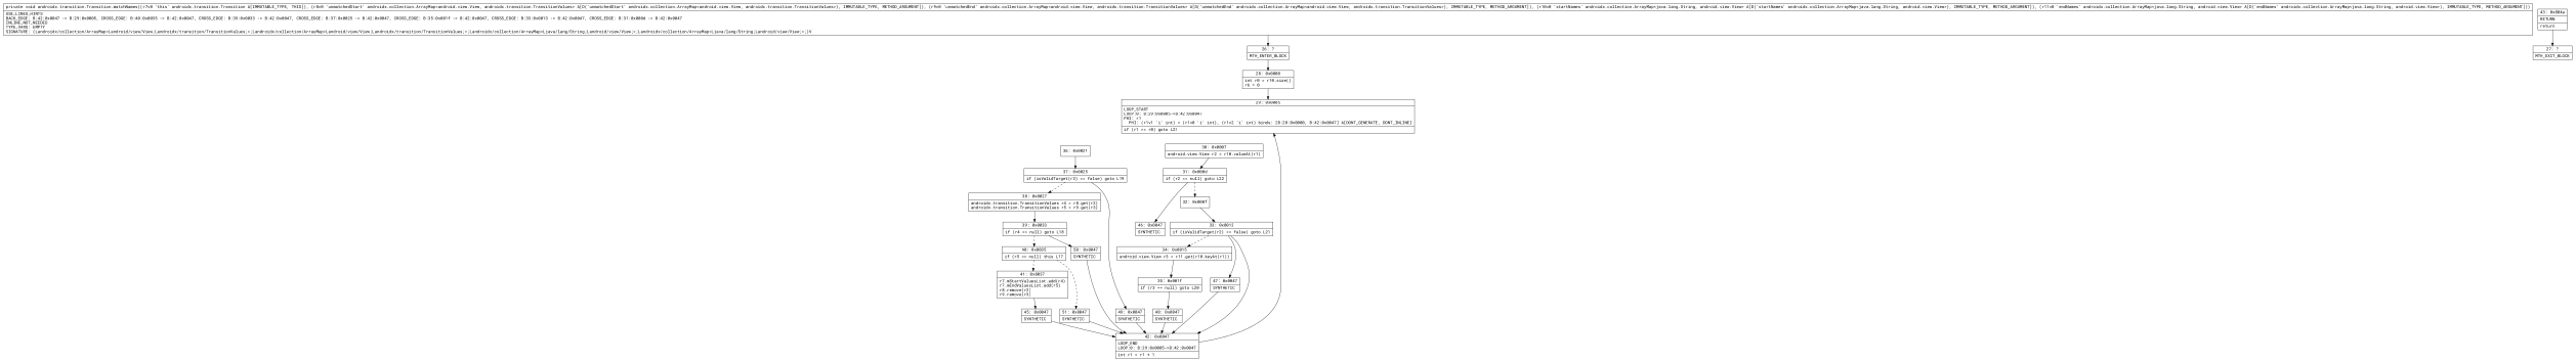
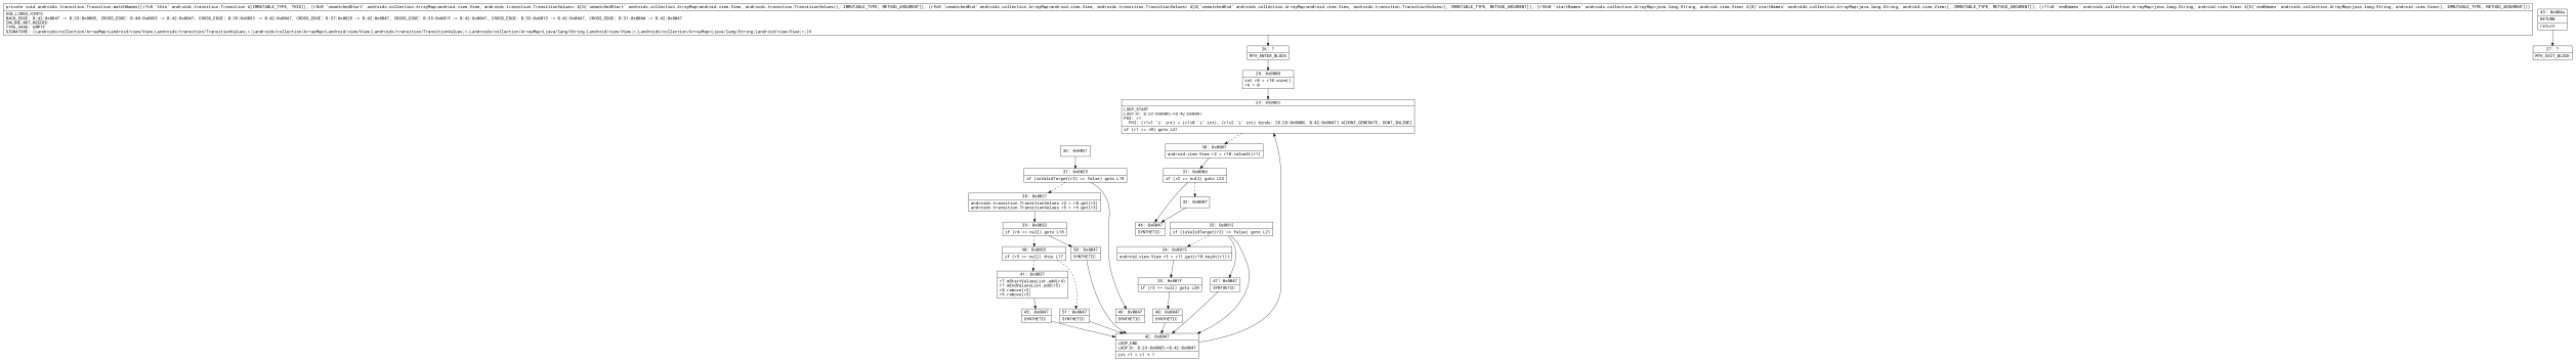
  digraph {
    fontname="Roboto Mono"
    node [fontname="Roboto Mono" shape=record]
    edge [fontname="Roboto Mono"]
    n1 [label="{26\:\ ?|MTH_ENTER_BLOCK\l}"]
    n2 [label="{28\:\ 0x0000|int r0 = r10.size()\lr6 = 0\l}"]
    n3 [label="{29\:\ 0x0005|LOOP_START\lLOOP:0: B:29:0x0005\-\>B:42:0x0047\lPHI: r1 \l  PHI: (r1v1 'i' int) = (r1v0 'i' int), (r1v2 'i' int) binds: [B:28:0x0000, B:42:0x0047] A[DONT_GENERATE, DONT_INLINE]\l|if (r1 \>= r0) goto L23\l}"]
    n4 [label="{30\:\ 0x0007|android.view.View r2 = r10.valueAt(r1)\l}"]
    n5 [label="{31\:\ 0x000d|if (r2 == null) goto L22\l}"]
    n6 [label="{32\:\ 0x000f}"]
    n7 [label="{46\:\ 0x0047|SYNTHETIC\l}"]
    n8 [label="{33\:\ 0x0013|if (isValidTarget(r2) == false) goto L21\l}"]
    n9 [label="{34\:\ 0x0015|android.view.View r3 = r11.get(r10.keyAt(r1))\l}"]
    n10 [label="{47\:\ 0x0047|SYNTHETIC\l}"]
    n11 [label="{42\:\ 0x0047|LOOP_END\lLOOP:0: B:29:0x0005\-\>B:42:0x0047\l|int r1 = r1 + 1\l}"]
    n12 [label="{35\:\ 0x001f|if (r3 == null) goto L20\l}"]
    n13 [label="{48\:\ 0x0047|SYNTHETIC\l}"]
    n14 [label="{36\:\ 0x0021}"]
    n15 [label="{37\:\ 0x0025|if (isValidTarget(r3) == false) goto L19\l}"]
    n16 [label="{38\:\ 0x0027|androidx.transition.TransitionValues r4 = r8.get(r2)\landroidx.transition.TransitionValues r5 = r9.get(r3)\l}"]
    n17 [label="{49\:\ 0x0047|SYNTHETIC\l}"]
    n18 [label="{39\:\ 0x0033|if (r4 == null) goto L18\l}"]
    n19 [label="{40\:\ 0x0035|if (r5 == null) this L17\l}"]
    n20 [label="{50\:\ 0x0047|SYNTHETIC\l}"]
    n21 [label="{41\:\ 0x0037|r7.mStartValuesList.add(r4)\lr7.mEndValuesList.add(r5)\lr8.remove(r2)\lr9.remove(r3)\l}"]
    n22 [label="{51\:\ 0x0047|SYNTHETIC\l}"]
    n23 [label="{45\:\ 0x0047|SYNTHETIC\l}"]
    n24 [label="{43\:\ 0x004a|RETURN\l|return\l}"]
    n25 [label="{27\:\ ?|MTH_EXIT_BLOCK\l}"]
    n26 [label="{private void androidx.transition.Transition.matchNames((r7v0 'this' androidx.transition.Transition A[IMMUTABLE_TYPE, THIS]), (r8v0 'unmatchedStart' androidx.collection.ArrayMap\<android.view.View, androidx.transition.TransitionValues\> A[D('unmatchedStart' androidx.collection.ArrayMap\<android.view.View, androidx.transition.TransitionValues\>), IMMUTABLE_TYPE, METHOD_ARGUMENT]), (r9v0 'unmatchedEnd' androidx.collection.ArrayMap\<android.view.View, androidx.transition.TransitionValues\> A[D('unmatchedEnd' androidx.collection.ArrayMap\<android.view.View, androidx.transition.TransitionValues\>), IMMUTABLE_TYPE, METHOD_ARGUMENT]), (r10v0 'startNames' androidx.collection.ArrayMap\<java.lang.String, android.view.View\> A[D('startNames' androidx.collection.ArrayMap\<java.lang.String, android.view.View\>), IMMUTABLE_TYPE, METHOD_ARGUMENT]), (r11v0 'endNames' androidx.collection.ArrayMap\<java.lang.String, android.view.View\> A[D('endNames' androidx.collection.ArrayMap\<java.lang.String, android.view.View\>), IMMUTABLE_TYPE, METHOD_ARGUMENT]))  | USE_LINES_HINTS\lBACK_EDGE: B:42:0x0047 \-\> B:29:0x0005, CROSS_EDGE: B:40:0x0035 \-\> B:42:0x0047, CROSS_EDGE: B:39:0x0033 \-\> B:42:0x0047, CROSS_EDGE: B:37:0x0025 \-\> B:42:0x0047, CROSS_EDGE: B:35:0x001f \-\> B:42:0x0047, CROSS_EDGE: B:33:0x0013 \-\> B:42:0x0047, CROSS_EDGE: B:31:0x000d \-\> B:42:0x0047\lINLINE_NOT_NEEDED\lTYPE_VARS: EMPTY\lSIGNATURE: (Landroidx\/collection\/ArrayMap\<Landroid\/view\/View;Landroidx\/transition\/TransitionValues;\>;Landroidx\/collection\/ArrayMap\<Landroid\/view\/View;Landroidx\/transition\/TransitionValues;\>;Landroidx\/collection\/ArrayMap\<Ljava\/lang\/String;Landroid\/view\/View;\>;Landroidx\/collection\/ArrayMap\<Ljava\/lang\/String;Landroid\/view\/View;\>;)V\l}"]
    n1 -> n2
    n2 -> n3
+   n3 -> n4 [style=dashed]
    n4 -> n5
    n5 -> n6 [style=dashed]
    n5 -> n7
-   n6 -> n8
+   n6 -> n7
    n8 -> n9 [style=dashed]
    n8 -> n10
    n8 -> n11
    n9 -> n12
    n10 -> n11
    n11 -> n3
    n12 -> n13
    n13 -> n11
    n14 -> n15
    n15 -> n16 [style=dashed]
    n15 -> n17
    n16 -> n18
-   n17 -> n11
    n18 -> n19 [style=dashed]
    n18 -> n20
    n19 -> n21 [style=dashed]
    n19 -> n22 [style=dashed]
    n20 -> n11
    n21 -> n23
    n22 -> n11
    n23 -> n11
    n24 -> n25
    n26 -> n1
  }
